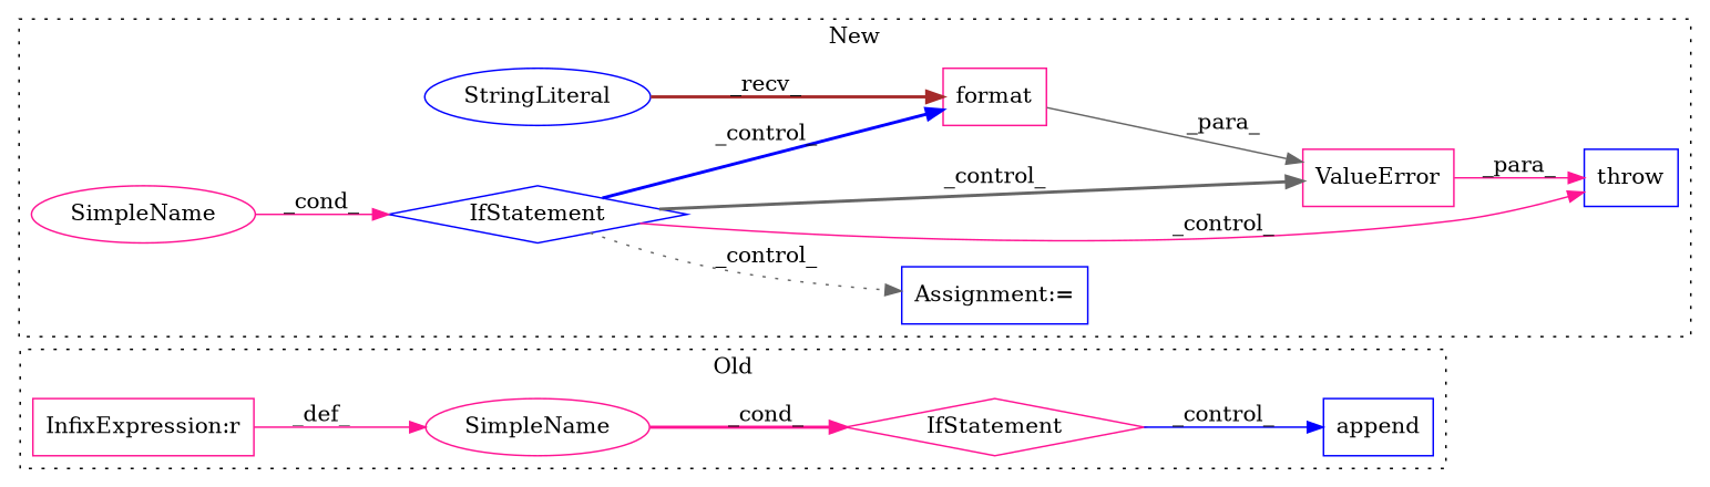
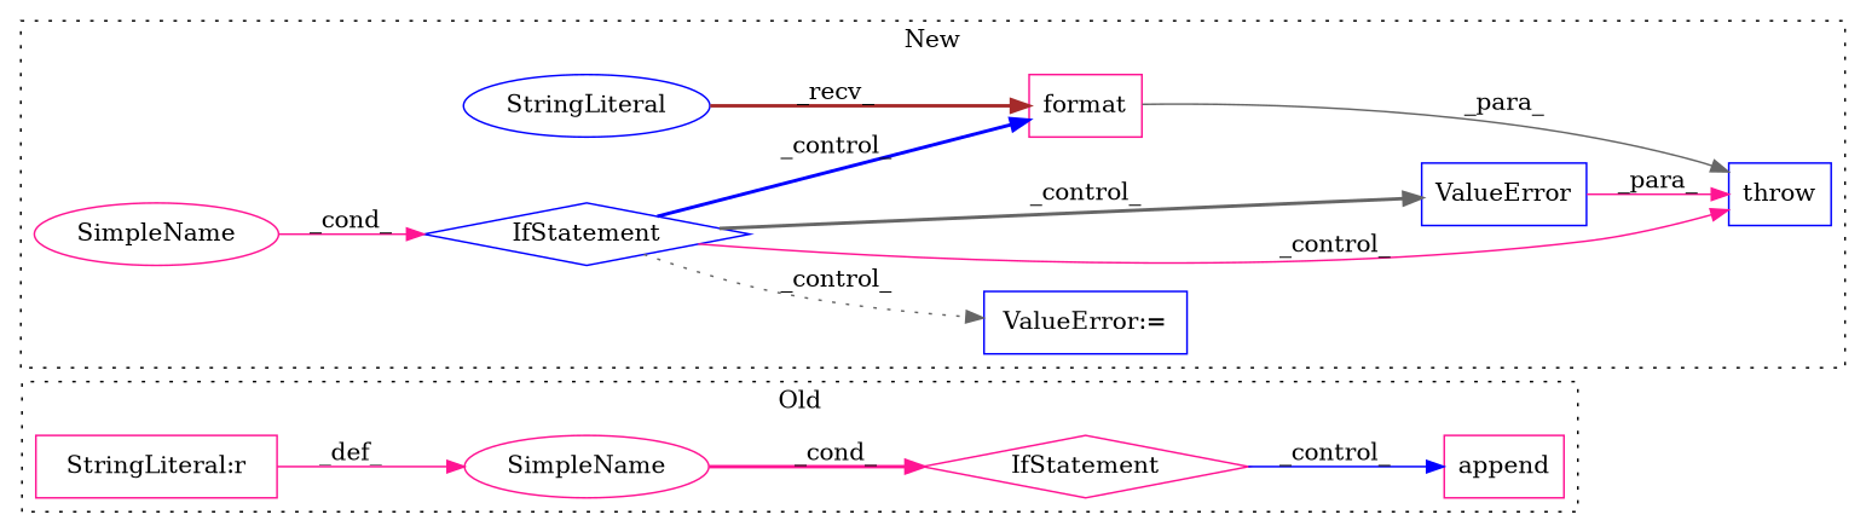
  digraph {
    rankdir=LR
    node [a=32 color=deeppink shape=box]
    edge [color=deeppink style=solid]
-   n1 [color=blue l="7,1" label=append s="2826,2881"]
+   n1 [l="7,1" label=append s="2826,2881"]
    n2 [a=25 l="4,2" label=IfStatement s="2604,2662" shape=diamond]
    n3 [a=42 label=SimpleName shape=ellipse]
-   n4 [a=27 l=4 label="InfixExpression:r" s=2640]
+   n4 [a=27 l=4 label="StringLiteral:r" s=2640]
    n5 [l="7,1" label=format s="2233,2257"]
    n6 [a=45 color=blue l=55 label=StringLiteral s=2177 shape=ellipse]
    n7 [a=25 color=blue l="4,2" label=IfStatement s="2107,2148" shape=diamond]
    n8 [a=42 label=SimpleName shape=ellipse]
-   n9 [a=7 color=blue l=1 label="Assignment:=" s=2317]
+   n9 [a=7 color=blue l=1 label="ValueError:=" s=2317]
    n10 [a=53 color=blue l=6 label=throw s=2160]
-   n11 [l="11,1" label=ValueError s="2166,2258"]
+   n11 [color=blue l="11,1" label=ValueError s="2166,2258"]
    subgraph cluster_1 {
      label=Old
      style=dotted
      n1
      n2
      n3
      n4
    }
    subgraph cluster_2 {
      label=New
      style=dotted
      n5
      n6
      n7
      n8
      n9
      n10
      n11
    }
    n2 -> n1 [color=blue label=_control_]
    n3 -> n2 [label=_cond_ style=bold]
    n4 -> n3 [label=_def_]
-   n5 -> n11 [color=gray40 label=_para_]
+   n5 -> n10 [color=gray40 label=_para_]
    n6 -> n5 [color=brown label=_recv_ style=bold]
    n7 -> n5 [color=blue label=_control_ style=bold]
    n7 -> n9 [color=gray40 label=_control_ style=dotted]
    n7 -> n10 [label=_control_]
    n7 -> n11 [color=gray40 label=_control_ style=bold]
    n8 -> n7 [label=_cond_]
    n11 -> n10 [label=_para_]
  }
